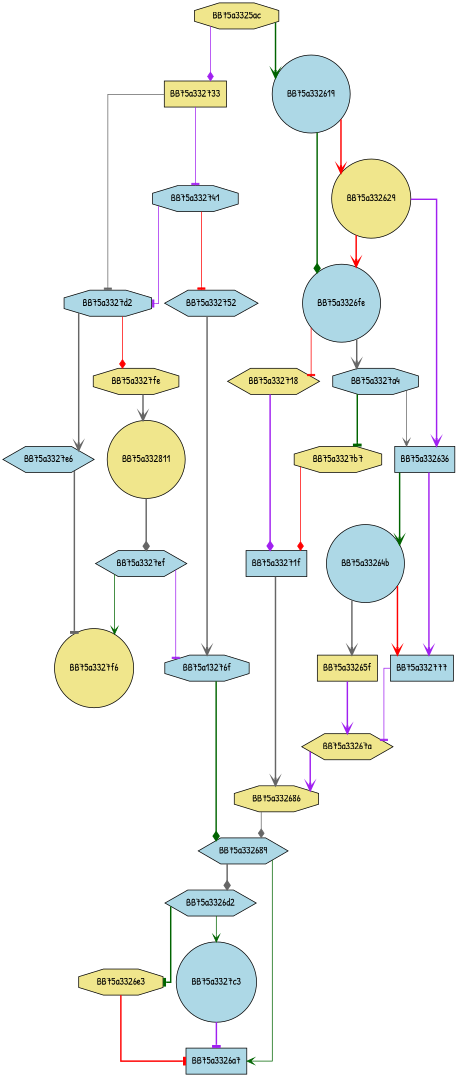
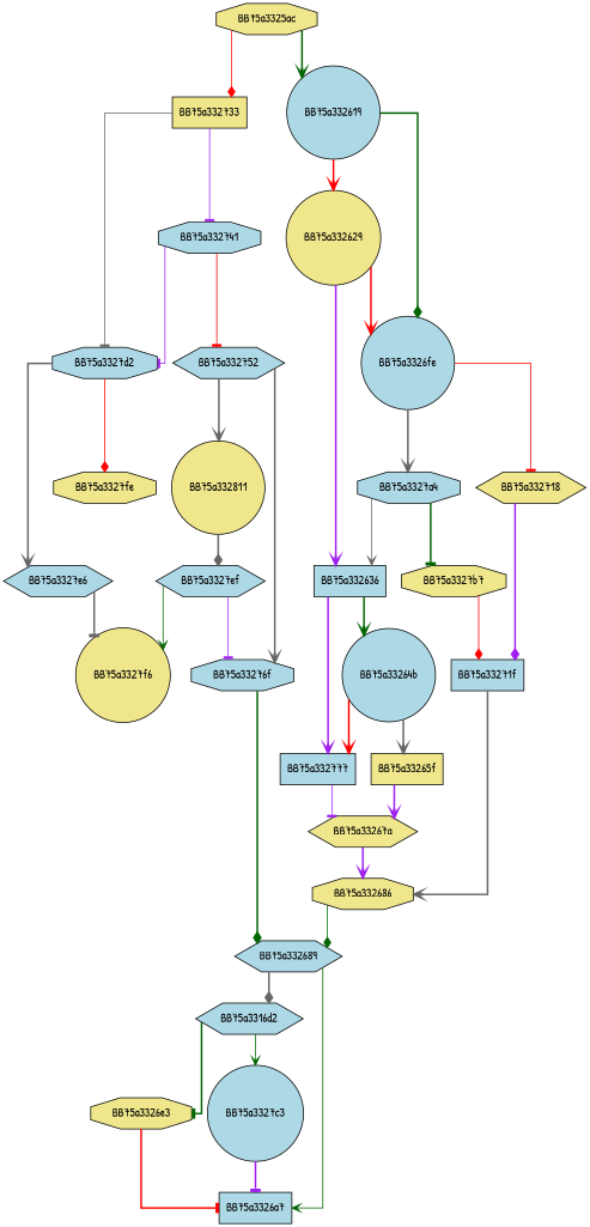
  digraph {
    fontname="Patrick Hand"
    splines=ortho
    node [fillcolor=lightblue fontname="Patrick Hand" shape=octagon style=filled]
    edge [arrowhead=vee color=purple fontname="Patrick Hand" style=bold]
    BB75a3325ac [fillcolor=khaki]
    BB75a332733 [fillcolor=khaki shape=box]
    BB75a332619 [shape=circle]
    BB75a3327d2
    BB75a332741
    BB75a3326fe [shape=circle]
    BB75a332629 [fillcolor=khaki shape=circle]
    BB75a3327fe [fillcolor=khaki]
    BB75a3327e6 [shape=hexagon]
    BB75a332752 [shape=hexagon]
    BB75a3327a4
    BB75a332718 [fillcolor=khaki shape=hexagon]
    n13 [label=BB75a332636 shape=box]
    BB75a3327b7 [fillcolor=khaki]
    BB75a33271f [shape=box]
    BB75a332777 [shape=box]
    BB75a33264b [shape=circle]
    BB75a33267a [fillcolor=khaki shape=hexagon]
    BB75a33265f [fillcolor=khaki shape=box]
    BB75a332686 [fillcolor=khaki]
    BB75a332689 [shape=hexagon]
-   BB75a3326d2 [shape=hexagon]
+   BB75a3326d2 [shape=hexagon label=BB75a3316d2]
    BB75a3326a7 [shape=box]
    BB75a3327c3 [shape=circle]
    BB75a3326e3 [fillcolor=khaki]
    BB75a332811 [fillcolor=khaki shape=circle]
    BB75a3327f6 [fillcolor=khaki shape=circle]
-   BB75a33276f [label=BB75a13276f]
+   BB75a33276f
    BB75a3327ef [shape=hexagon]
-   BB75a3325ac -> BB75a332733 [arrowhead=diamond style=solid]
+   BB75a3325ac -> BB75a332733 [arrowhead=diamond color=red style=solid]
    BB75a3325ac -> BB75a332619 [color=darkgreen]
    BB75a332733 -> BB75a3327d2 [arrowhead=tee color=gray40 style=solid]
    BB75a332733 -> BB75a332741 [arrowhead=tee style=solid]
    BB75a332619 -> BB75a3326fe [arrowhead=diamond color=darkgreen]
    BB75a332619 -> BB75a332629 [color=red]
    BB75a3327d2 -> BB75a3327fe [arrowhead=diamond color=red style=solid]
    BB75a3327d2 -> BB75a3327e6 [color=gray40]
    BB75a332741 -> BB75a3327d2 [arrowhead=tee style=solid]
    BB75a332741 -> BB75a332752 [arrowhead=tee color=red style=solid]
    BB75a3326fe -> BB75a3327a4 [color=gray40]
    BB75a3326fe -> BB75a332718 [arrowhead=tee color=red style=solid]
    BB75a332629 -> BB75a3326fe [color=red]
    BB75a332629 -> n13
-   BB75a3327fe -> BB75a332811 [color=gray40]
+   BB75a332752 -> BB75a332811 [color=gray40]
    BB75a3327e6 -> BB75a3327f6 [arrowhead=tee color=gray40]
    BB75a332752 -> BB75a33276f [color=gray40]
    BB75a3327a4 -> n13 [color=gray40 style=solid]
    BB75a3327a4 -> BB75a3327b7 [arrowhead=tee color=darkgreen]
    BB75a332718 -> BB75a33271f [arrowhead=diamond]
    n13 -> BB75a332777
    n13 -> BB75a33264b [color=darkgreen]
    BB75a3327b7 -> BB75a33271f [arrowhead=diamond color=red style=solid]
    BB75a33271f -> BB75a332686 [color=gray40]
    BB75a332777 -> BB75a33267a [arrowhead=tee style=solid]
    BB75a33264b -> BB75a332777 [color=red]
    BB75a33264b -> BB75a33265f [color=gray40]
    BB75a33267a -> BB75a332686
    BB75a33265f -> BB75a33267a
-   BB75a332686 -> BB75a332689 [arrowhead=diamond color=gray40 style=solid]
+   BB75a332686 -> BB75a332689 [arrowhead=diamond color=darkgreen style=solid]
    BB75a332689 -> BB75a3326d2 [arrowhead=diamond color=gray40]
    BB75a332689 -> BB75a3326a7 [color=darkgreen style=solid]
    BB75a3326d2 -> BB75a3327c3 [color=darkgreen style=solid]
    BB75a3326d2 -> BB75a3326e3 [arrowhead=tee color=darkgreen]
    BB75a3327c3 -> BB75a3326a7 [arrowhead=tee]
    BB75a3326e3 -> BB75a3326a7 [arrowhead=tee color=red]
    BB75a332811 -> BB75a3327ef [arrowhead=diamond color=gray40]
    BB75a33276f -> BB75a332689 [arrowhead=diamond color=darkgreen]
    BB75a3327ef -> BB75a3327f6 [color=darkgreen style=solid]
    BB75a3327ef -> BB75a33276f [arrowhead=tee style=solid]
  }
